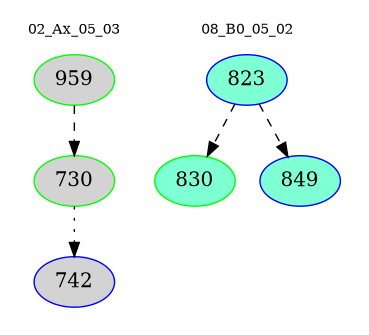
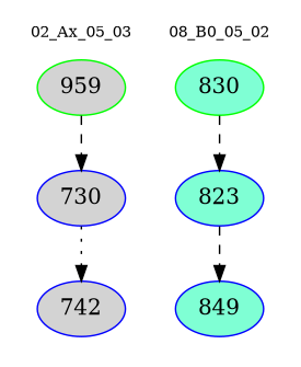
  digraph {
    node [color=blue fillcolor=lightgrey style=filled]
    edge [color=black style=dashed]
    n1 [color=green label=959]
-   n2 [color=green label=730]
+   n2 [label=730]
    n3 [label=742]
    n4 [color=green fillcolor=aquamarine label=830]
    n5 [fillcolor=aquamarine label=823]
    n6 [fillcolor=aquamarine label=849]
    subgraph cluster_1 {
      color=white
      fontsize=10
      label="02_Ax_05_03"
      n1
      n2
      n3
    }
    subgraph cluster_2 {
      color=white
      fontsize=10
      label="08_B0_05_02"
      n4
      n5
      n6
    }
    n1 -> n2
    n2 -> n3 [style=dotted]
-   n5 -> n4
+   n4 -> n5
    n5 -> n6
  }
